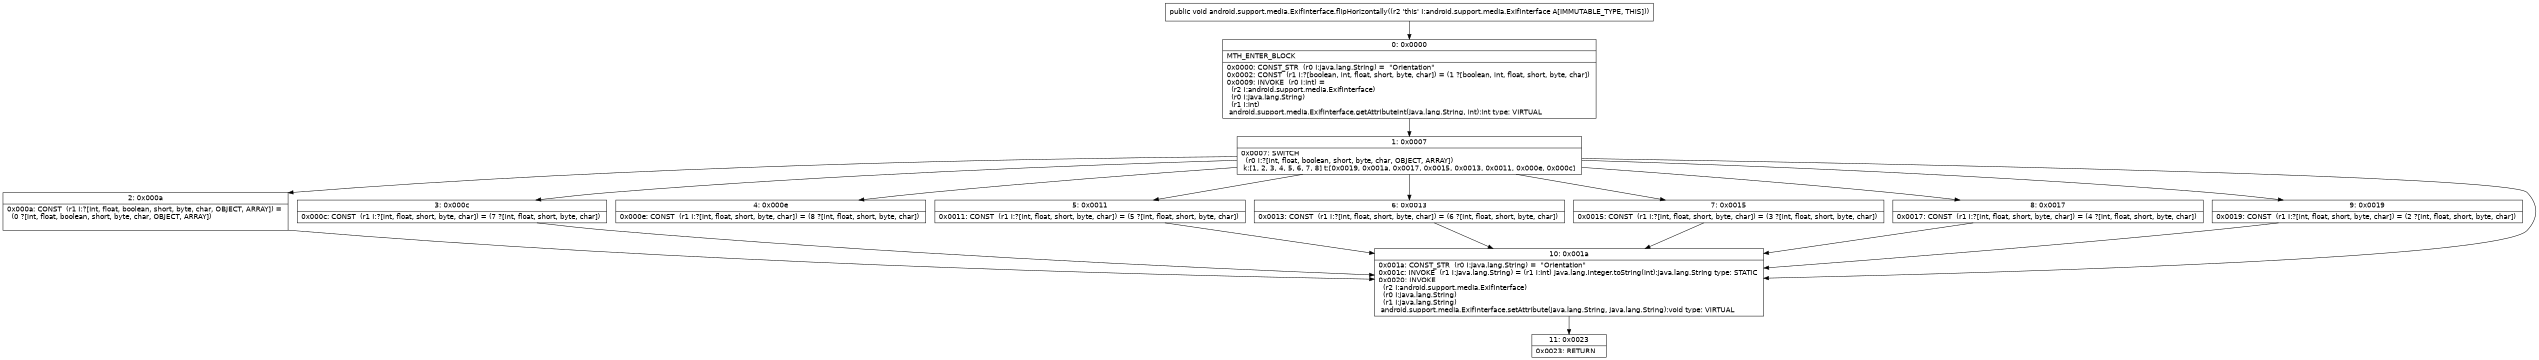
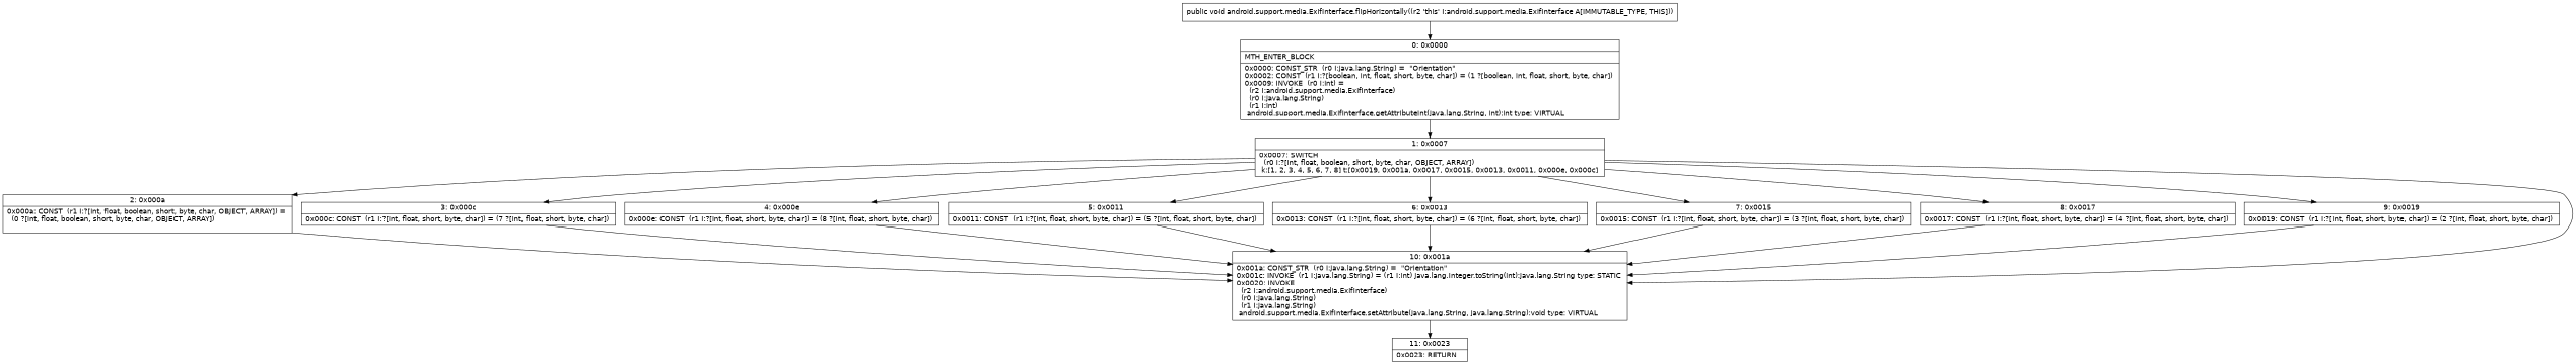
  digraph {
    fontname="DejaVu Sans"
    node [fontname="DejaVu Sans" shape=record]
    edge [fontname="DejaVu Sans"]
    n1 [label="{0\:\ 0x0000|MTH_ENTER_BLOCK\l|0x0000: CONST_STR  (r0 I:java.lang.String) =  \"Orientation\" \l0x0002: CONST  (r1 I:?[boolean, int, float, short, byte, char]) = (1 ?[boolean, int, float, short, byte, char]) \l0x0009: INVOKE  (r0 I:int) = \l  (r2 I:android.support.media.ExifInterface)\l  (r0 I:java.lang.String)\l  (r1 I:int)\l android.support.media.ExifInterface.getAttributeInt(java.lang.String, int):int type: VIRTUAL \l}"]
    n2 [label="{1\:\ 0x0007|0x0007: SWITCH  \l  (r0 I:?[int, float, boolean, short, byte, char, OBJECT, ARRAY])\l k:[1, 2, 3, 4, 5, 6, 7, 8] t:[0x0019, 0x001a, 0x0017, 0x0015, 0x0013, 0x0011, 0x000e, 0x000c] \l}"]
    n3 [label="{2\:\ 0x000a|0x000a: CONST  (r1 I:?[int, float, boolean, short, byte, char, OBJECT, ARRAY]) = \l  (0 ?[int, float, boolean, short, byte, char, OBJECT, ARRAY])\l \l}"]
    n4 [label="{3\:\ 0x000c|0x000c: CONST  (r1 I:?[int, float, short, byte, char]) = (7 ?[int, float, short, byte, char]) \l}"]
    n5 [label="{4\:\ 0x000e|0x000e: CONST  (r1 I:?[int, float, short, byte, char]) = (8 ?[int, float, short, byte, char]) \l}"]
    n6 [label="{5\:\ 0x0011|0x0011: CONST  (r1 I:?[int, float, short, byte, char]) = (5 ?[int, float, short, byte, char]) \l}"]
    n7 [label="{6\:\ 0x0013|0x0013: CONST  (r1 I:?[int, float, short, byte, char]) = (6 ?[int, float, short, byte, char]) \l}"]
    n8 [label="{7\:\ 0x0015|0x0015: CONST  (r1 I:?[int, float, short, byte, char]) = (3 ?[int, float, short, byte, char]) \l}"]
    n9 [label="{8\:\ 0x0017|0x0017: CONST  (r1 I:?[int, float, short, byte, char]) = (4 ?[int, float, short, byte, char]) \l}"]
    n10 [label="{9\:\ 0x0019|0x0019: CONST  (r1 I:?[int, float, short, byte, char]) = (2 ?[int, float, short, byte, char]) \l}"]
    n11 [label="{10\:\ 0x001a|0x001a: CONST_STR  (r0 I:java.lang.String) =  \"Orientation\" \l0x001c: INVOKE  (r1 I:java.lang.String) = (r1 I:int) java.lang.Integer.toString(int):java.lang.String type: STATIC \l0x0020: INVOKE  \l  (r2 I:android.support.media.ExifInterface)\l  (r0 I:java.lang.String)\l  (r1 I:java.lang.String)\l android.support.media.ExifInterface.setAttribute(java.lang.String, java.lang.String):void type: VIRTUAL \l}"]
    n12 [label="{11\:\ 0x0023|0x0023: RETURN   \l}"]
    n13 [label="{public void android.support.media.ExifInterface.flipHorizontally((r2 'this' I:android.support.media.ExifInterface A[IMMUTABLE_TYPE, THIS])) }"]
    n1 -> n2
    n2 -> n3
    n2 -> n4
    n2 -> n5
    n2 -> n6
    n2 -> n7
    n2 -> n8
    n2 -> n9
    n2 -> n10
    n2 -> n11
    n3 -> n11
    n4 -> n11
+   n5 -> n11
    n6 -> n11
    n7 -> n11
    n8 -> n11
    n9 -> n11
    n10 -> n11
    n11 -> n12
    n13 -> n1
  }
